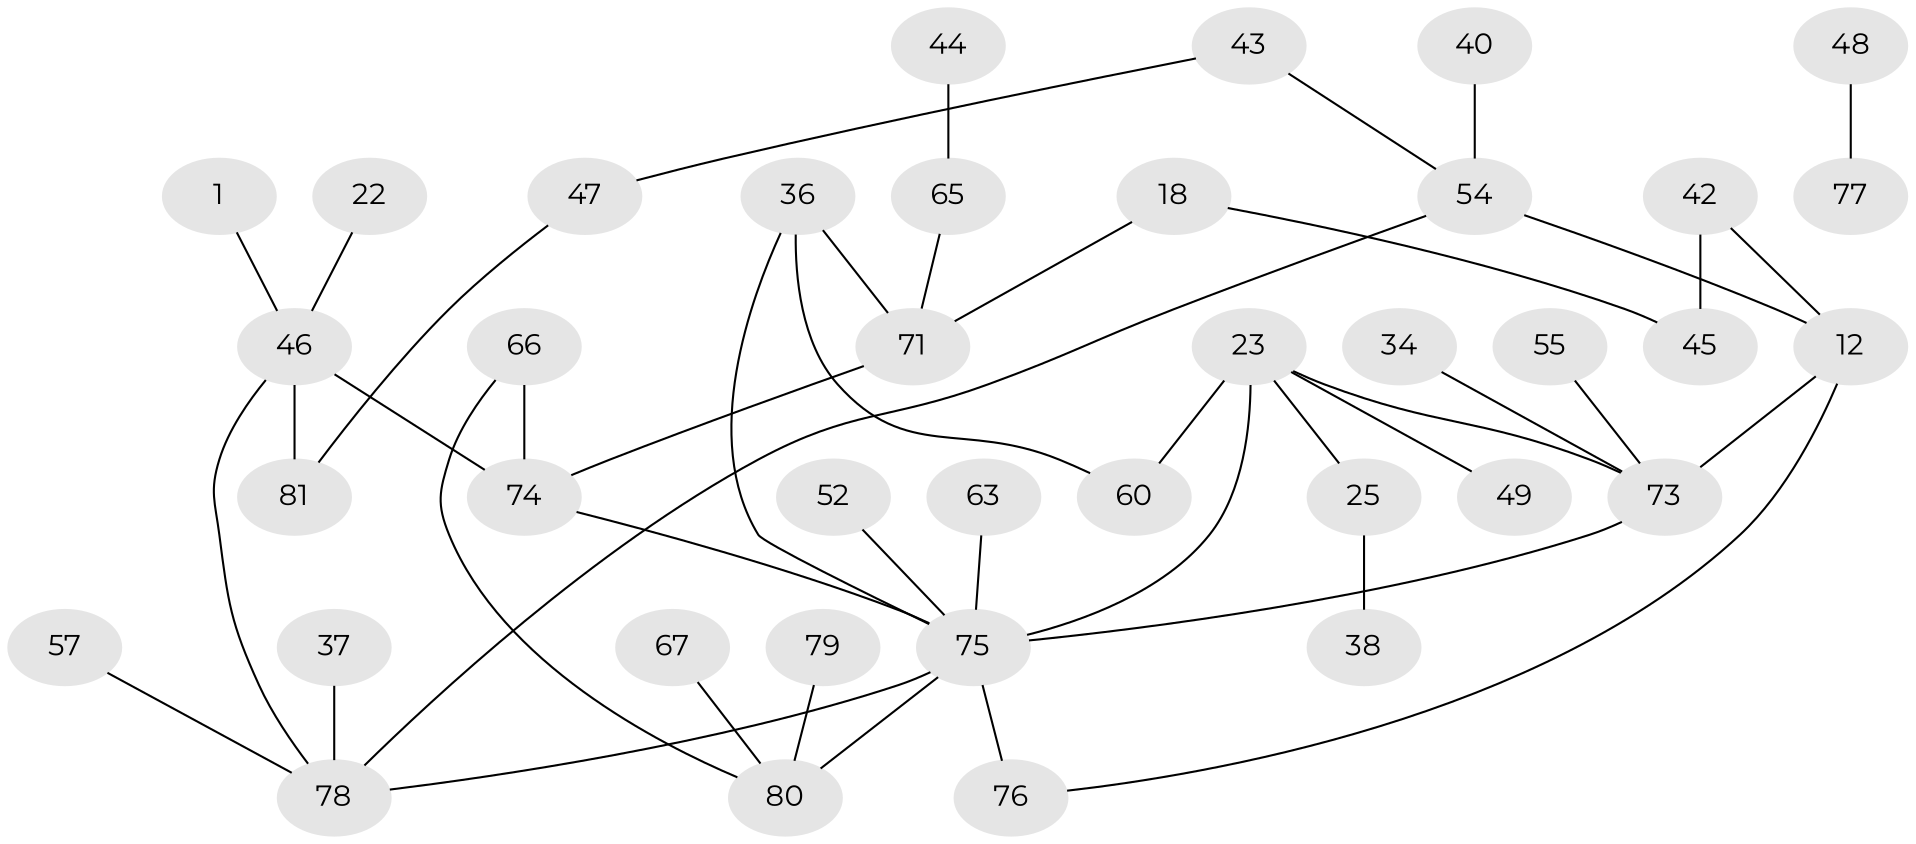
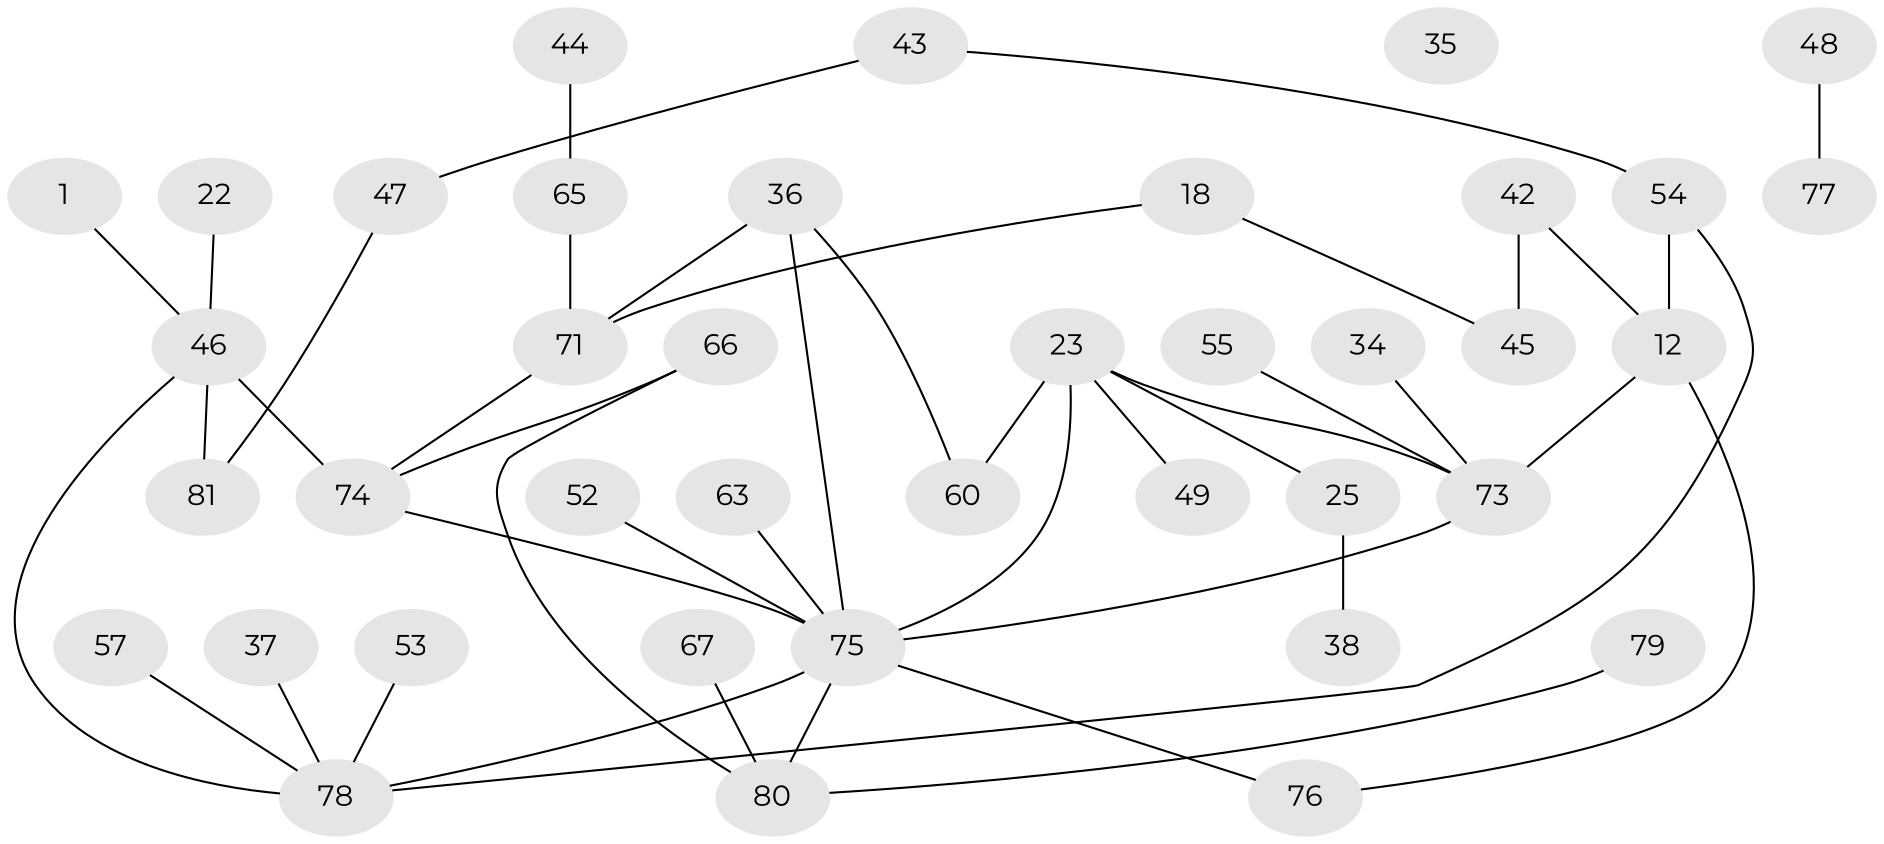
  graph {
    fontname=Montserrat
    node [color=gray90 fontname=Montserrat style=filled]
    edge [fontname=Montserrat]
    1
    46
    78 [super="+3+58"]
    74 [super="+4+10+32"]
    81 [super="+16"]
    18
    45
    71
    22
    23
    25
    49
    60 [super="+8"]
    73 [super="+56"]
    75 [super="+12+41+64+69+70"]
    38
    80 [super="+19"]
    76 [super="+14"]
    34
+   35 [super="+15"]
    36 [super="+17"]
    37
    54 [super="+33"]
    n24 [label=12 super="+20"]
-   40
    42 [super="+11"]
    43
    47
    65 [super="+21"]
    44
    48 [super="+9"]
    77
    52
+   53
    55
    57
    63
    66
    67
    79
    1 -- 46
    46 -- 78
    46 -- 74 [weight=2]
    46 -- 81
    74 -- 75
    18 -- 45
    18 -- 71
    71 -- 74
    22 -- 46
    23 -- 25
    23 -- 49
    23 -- 60
    23 -- 73 [weight=2]
    23 -- 75
    25 -- 38
    73 -- 75 [weight=2]
    75 -- 78
    75 -- 80
    75 -- 76
    34 -- 73
    36 -- 71 [weight=2]
    36 -- 60
    36 -- 75
    37 -- 78
    54 -- 78
    54 -- n24 [weight=2]
    n24 -- 73
    n24 -- 76
-   40 -- 54
    42 -- 45 [weight=2]
    42 -- n24
    43 -- 54
    43 -- 47
    47 -- 81
    65 -- 71
    44 -- 65
    48 -- 77
    52 -- 75
+   53 -- 78
    55 -- 73
    57 -- 78
    63 -- 75
    66 -- 74
    66 -- 80
    67 -- 80
    79 -- 80
  }
